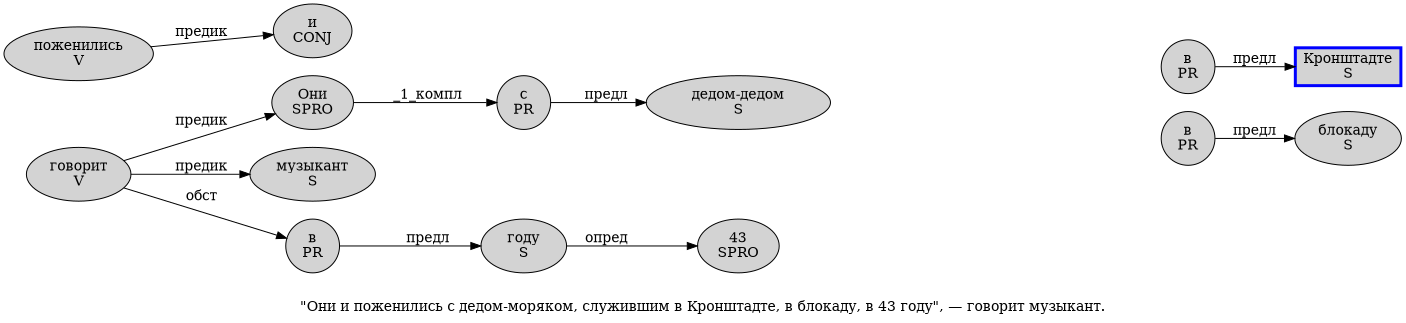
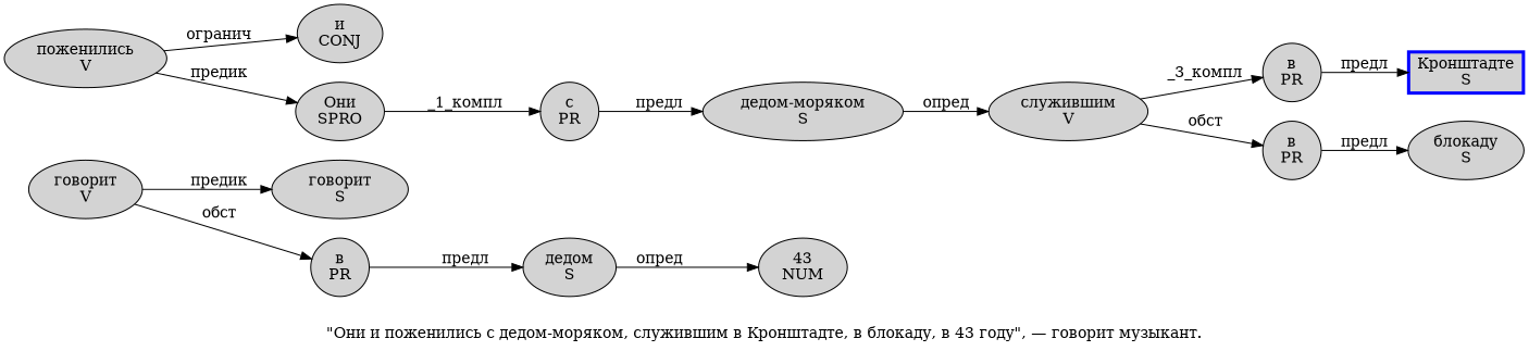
  digraph {
    label="\"Они и поженились с дедом-моряком, служившим в Кронштадте, в блокаду, в 43 году\", — говорит музыкант."
    rankdir=LR
    node [fillcolor=lightgray penwidth=1 shape=ellipse style=filled]
    n1 [label="Они\nSPRO"]
    n2 [label="с\nPR"]
    n3 [label="и\nCONJ"]
    n4 [label="поженились\nV"]
-   n5 [label="дедом-дедом\nS"]
+   n5 [label="дедом-моряком\nS"]
    n6 [label="говорит\nV"]
    n7 [label="в\nPR"]
-   n8 [label="музыкант\nS"]
+   n8 [label="говорит\nS"]
+   n9 [label="служившим\nV"]
    n10 [label="в\nPR"]
    n11 [label="в\nPR"]
    n12 [color=blue label="Кронштадте\nS" penwidth=3 shape=box]
    n13 [label="блокаду\nS"]
-   n14 [label="году\nS"]
-   n15 [label="43\nSPRO"]
+   n14 [label="дедом\nS"]
+   n15 [label="43\nNUM"]
    n1 -> n2 [label="_1_компл"]
    n2 -> n5 [label="предл"]
-   n6 -> n1 [label="предик"]
-   n4 -> n3 [label="предик"]
+   n4 -> n1 [label="предик"]
+   n4 -> n3 [label="огранич"]
+   n5 -> n9 [label="опред"]
    n6 -> n7 [label="обст"]
    n6 -> n8 [label="предик"]
    n7 -> n14 [label="предл"]
+   n9 -> n10 [label="_3_компл"]
+   n9 -> n11 [label="обст"]
    n10 -> n12 [label="предл"]
    n11 -> n13 [label="предл"]
    n14 -> n15 [label="опред"]
  }
